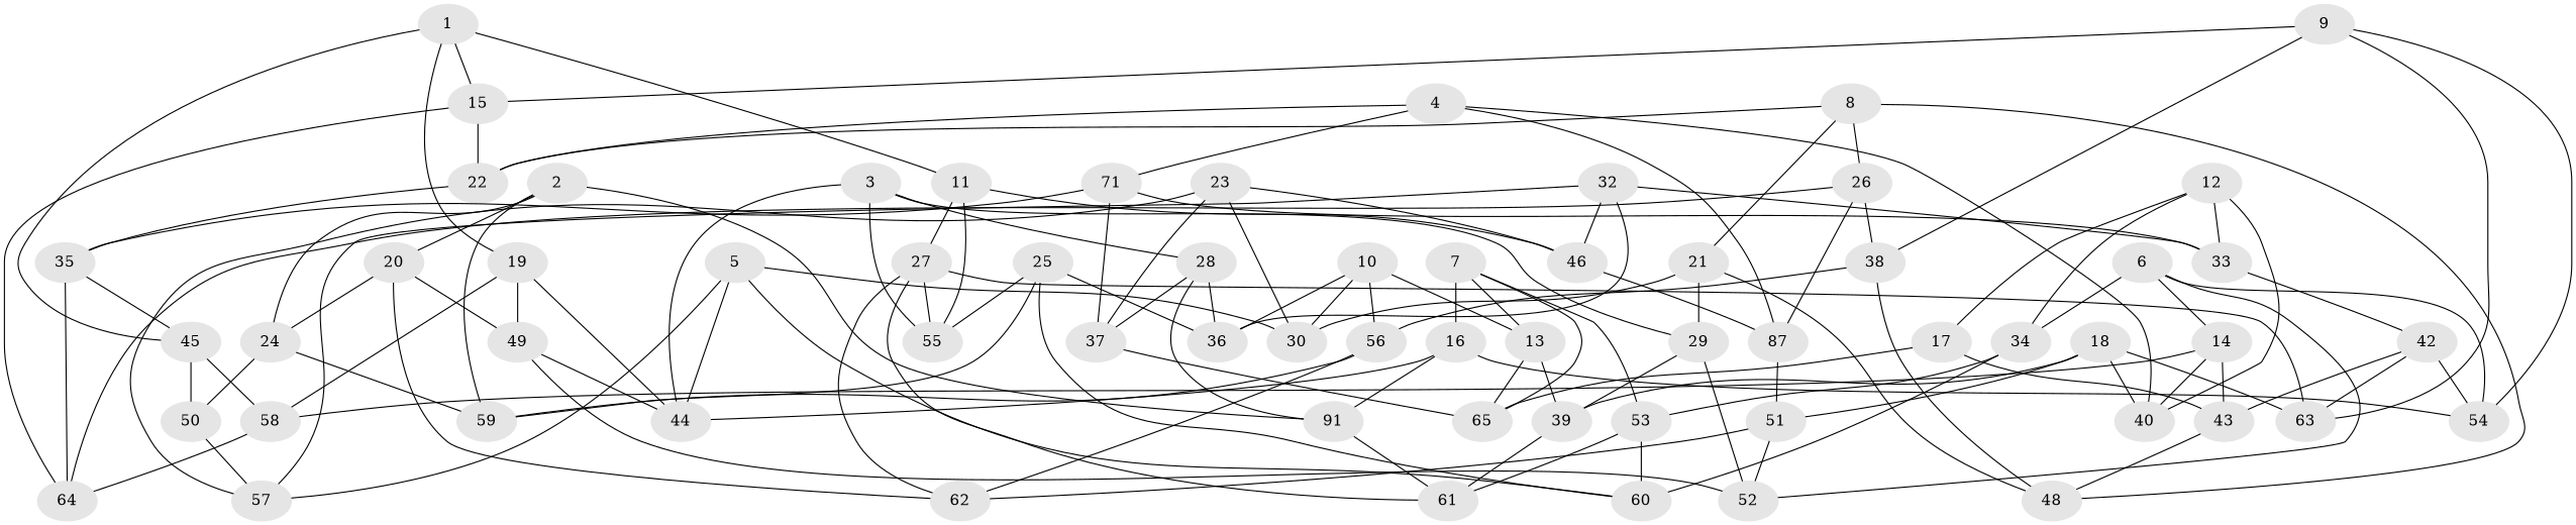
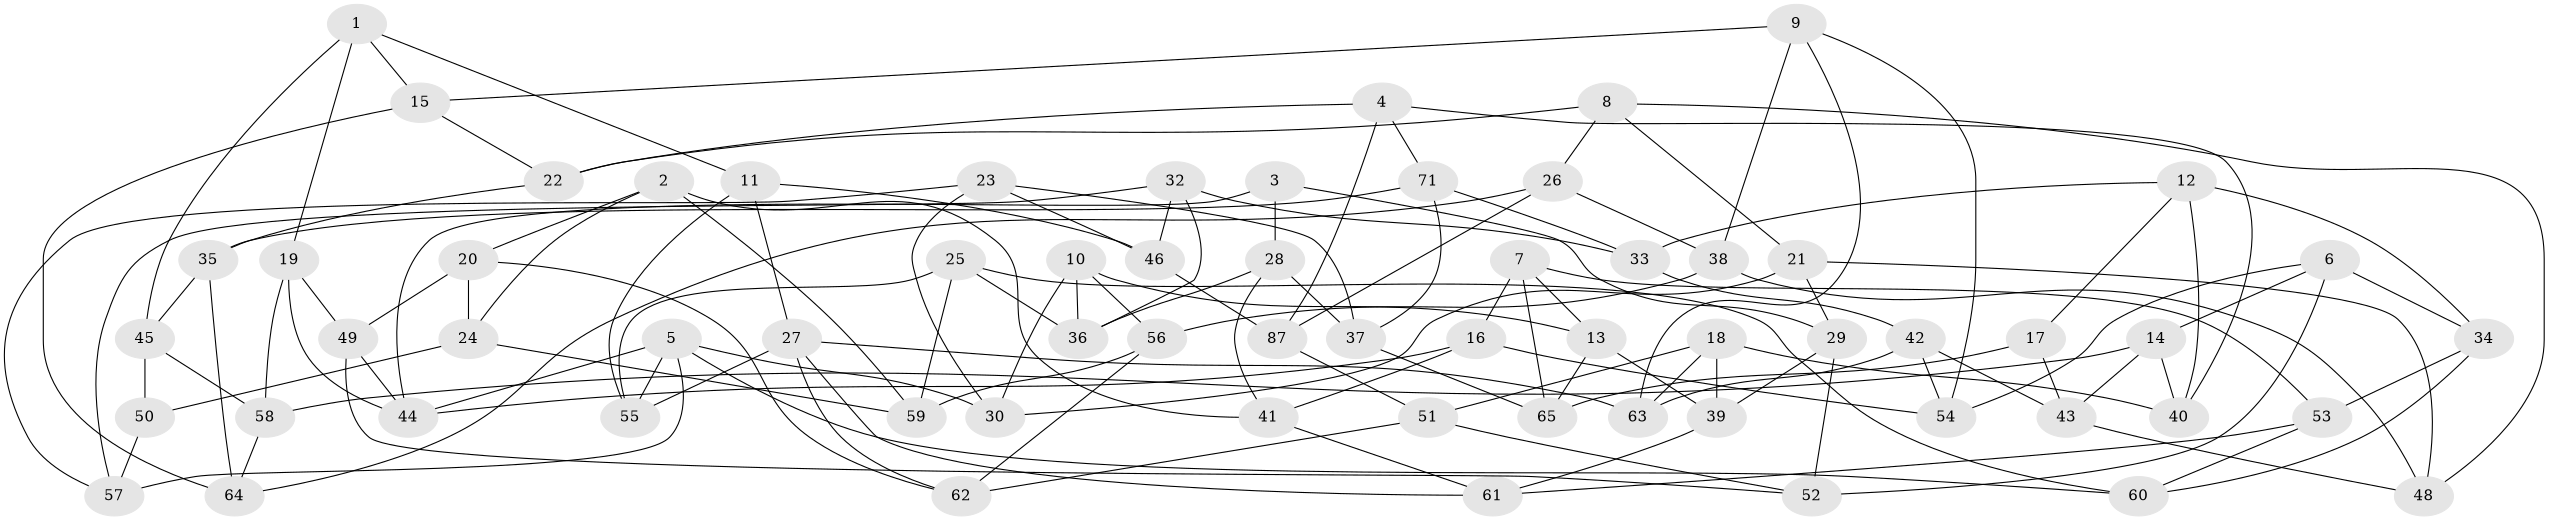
  graph {
    node [color=gray90 style=filled]
    1
    11
    15
    19
    45
    55
    27
    46
    22
    64
    44
    58
    49
    50
    2
    20
    24
-   41 [label=91]
+   41
    59
    62
    61
    3
    28
    29
    36
    37
    52
    39
    4
    n30 [label=71]
    40
    n32 [label=87]
    35
    33
    51
    5
    30
    57
    60
    6
    14
    34
    54
    43
    53
    7
    13
    16
    65
    8
    21
    26
    48
    38
    9
    63
    56
    10
    12
    17
    42
    18
    23
    25
    32
    1 -- 11
    1 -- 15
    1 -- 19
    1 -- 45
    11 -- 55
    11 -- 27
    11 -- 46
    15 -- 22
    15 -- 64
    19 -- 44
    19 -- 58
    19 -- 49
    45 -- 58
    45 -- 50
    27 -- 55
    27 -- 62
    27 -- 61
    27 -- 63
    46 -- n32
    22 -- 35
    58 -- 64
    49 -- 44
    49 -- 52
    50 -- 57
    2 -- 20
    2 -- 24
    2 -- 41
    2 -- 59
    20 -- 49
    20 -- 24
    20 -- 62
    24 -- 50
    24 -- 59
    41 -- 61
-   3 -- 55
+   5 -- 55
    3 -- 44
    3 -- 28
    3 -- 29
    28 -- 41
    28 -- 36
    28 -- 37
    29 -- 52
    29 -- 39
    37 -- 65
    39 -- 61
    4 -- 22
    4 -- n30
    4 -- 40
    4 -- n32
    n30 -- 37
    n30 -- 35
    n30 -- 33
    n32 -- 51
    35 -- 45
    35 -- 64
    33 -- 42
    51 -- 62
    51 -- 52
    5 -- 44
    5 -- 30
    5 -- 57
    5 -- 60
    6 -- 52
    6 -- 14
    6 -- 34
    6 -- 54
    14 -- 58
    14 -- 40
    14 -- 43
    34 -- 60
    34 -- 53
    43 -- 48
    53 -- 61
    53 -- 60
    7 -- 53
    7 -- 13
    7 -- 16
    7 -- 65
    13 -- 39
    13 -- 65
    16 -- 44
    16 -- 41
    16 -- 54
    8 -- 22
    8 -- 21
    8 -- 26
    8 -- 48
    21 -- 29
    21 -- 30
    21 -- 48
    26 -- 64
    26 -- n32
    26 -- 38
    38 -- 48
    38 -- 56
    9 -- 15
    9 -- 54
    9 -- 38
    9 -- 63
    56 -- 59
    56 -- 62
    10 -- 36
    10 -- 30
    10 -- 13
    10 -- 56
    12 -- 40
    12 -- 33
    12 -- 34
    12 -- 17
    17 -- 43
    17 -- 65
    42 -- 54
    42 -- 43
    42 -- 63
    18 -- 39
    18 -- 40
    18 -- 51
    18 -- 63
    23 -- 46
    23 -- 37
    23 -- 30
    23 -- 57
    25 -- 55
    25 -- 59
    25 -- 36
    25 -- 60
    32 -- 46
    32 -- 36
    32 -- 33
    32 -- 57
  }
